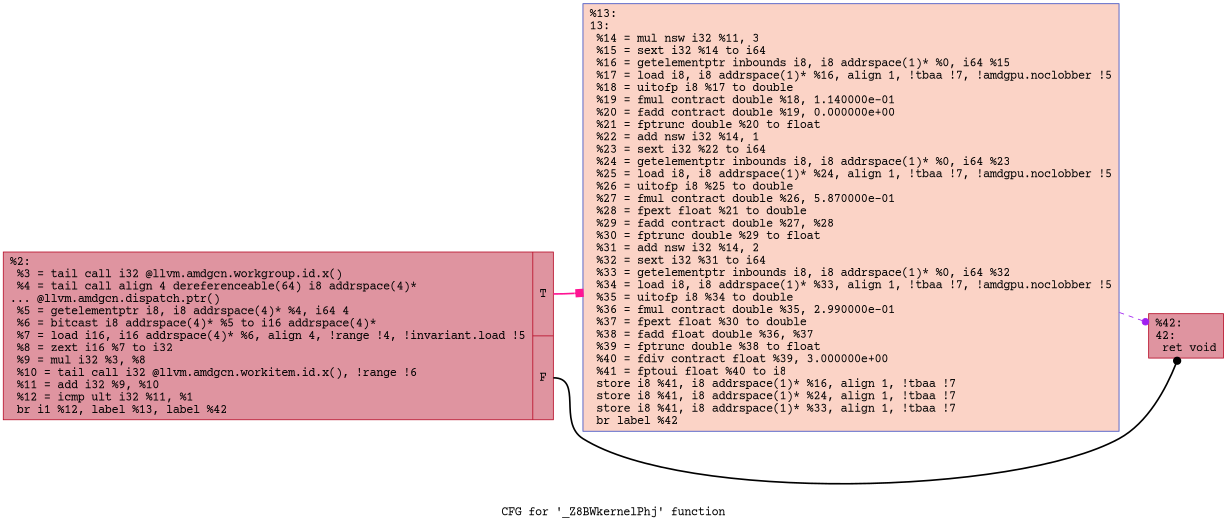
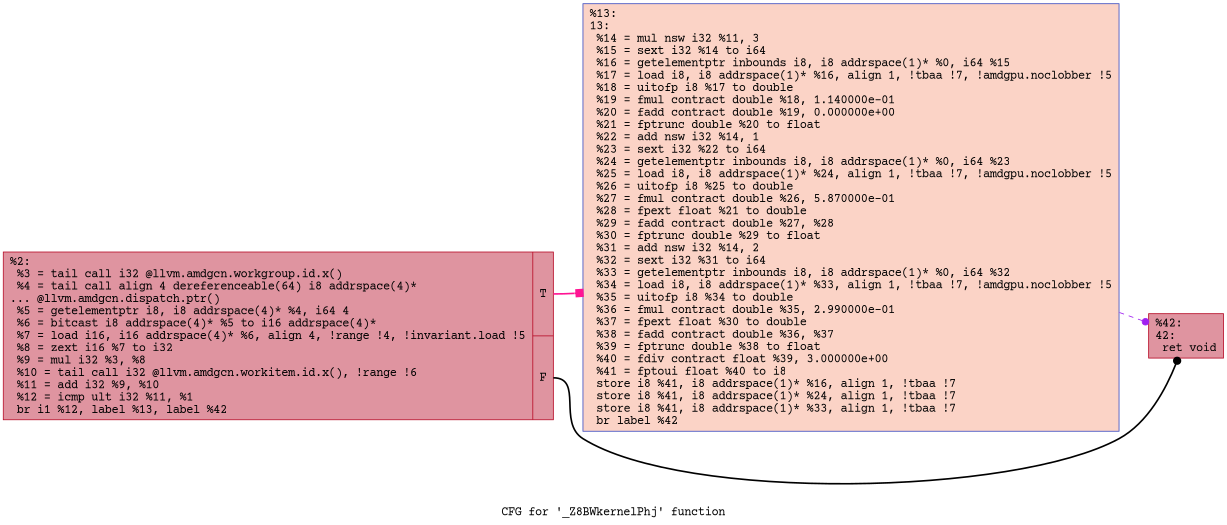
  digraph {
    label="CFG for '_Z8BWkernelPhj' function"
    rankdir=LR
    fontname="Courier Prime"
    node [color="#b70d28ff" fillcolor="#b70d2870" shape=record style=filled fontname="Courier Prime"]
    edge [style=bold arrowhead=dot fontname="Courier Prime"]
    n1 [label="{%2:\l  %3 = tail call i32 @llvm.amdgcn.workgroup.id.x()\l  %4 = tail call align 4 dereferenceable(64) i8 addrspace(4)*\l... @llvm.amdgcn.dispatch.ptr()\l  %5 = getelementptr i8, i8 addrspace(4)* %4, i64 4\l  %6 = bitcast i8 addrspace(4)* %5 to i16 addrspace(4)*\l  %7 = load i16, i16 addrspace(4)* %6, align 4, !range !4, !invariant.load !5\l  %8 = zext i16 %7 to i32\l  %9 = mul i32 %3, %8\l  %10 = tail call i32 @llvm.amdgcn.workitem.id.x(), !range !6\l  %11 = add i32 %9, %10\l  %12 = icmp ult i32 %11, %1\l  br i1 %12, label %13, label %42\l|{<s0>T|<s1>F}}"]
-   n2 [color="#3d50c3ff" fillcolor="#f59c7d70" label="{%13:\l13:                                               \l  %14 = mul nsw i32 %11, 3\l  %15 = sext i32 %14 to i64\l  %16 = getelementptr inbounds i8, i8 addrspace(1)* %0, i64 %15\l  %17 = load i8, i8 addrspace(1)* %16, align 1, !tbaa !7, !amdgpu.noclobber !5\l  %18 = uitofp i8 %17 to double\l  %19 = fmul contract double %18, 1.140000e-01\l  %20 = fadd contract double %19, 0.000000e+00\l  %21 = fptrunc double %20 to float\l  %22 = add nsw i32 %14, 1\l  %23 = sext i32 %22 to i64\l  %24 = getelementptr inbounds i8, i8 addrspace(1)* %0, i64 %23\l  %25 = load i8, i8 addrspace(1)* %24, align 1, !tbaa !7, !amdgpu.noclobber !5\l  %26 = uitofp i8 %25 to double\l  %27 = fmul contract double %26, 5.870000e-01\l  %28 = fpext float %21 to double\l  %29 = fadd contract double %27, %28\l  %30 = fptrunc double %29 to float\l  %31 = add nsw i32 %14, 2\l  %32 = sext i32 %31 to i64\l  %33 = getelementptr inbounds i8, i8 addrspace(1)* %0, i64 %32\l  %34 = load i8, i8 addrspace(1)* %33, align 1, !tbaa !7, !amdgpu.noclobber !5\l  %35 = uitofp i8 %34 to double\l  %36 = fmul contract double %35, 2.990000e-01\l  %37 = fpext float %30 to double\l  %38 = fadd float double %36, %37\l  %39 = fptrunc double %38 to float\l  %40 = fdiv contract float %39, 3.000000e+00\l  %41 = fptoui float %40 to i8\l  store i8 %41, i8 addrspace(1)* %16, align 1, !tbaa !7\l  store i8 %41, i8 addrspace(1)* %24, align 1, !tbaa !7\l  store i8 %41, i8 addrspace(1)* %33, align 1, !tbaa !7\l  br label %42\l}"]
+   n2 [color="#3d50c3ff" fillcolor="#f59c7d70" label="{%13:\l13:                                               \l  %14 = mul nsw i32 %11, 3\l  %15 = sext i32 %14 to i64\l  %16 = getelementptr inbounds i8, i8 addrspace(1)* %0, i64 %15\l  %17 = load i8, i8 addrspace(1)* %16, align 1, !tbaa !7, !amdgpu.noclobber !5\l  %18 = uitofp i8 %17 to double\l  %19 = fmul contract double %18, 1.140000e-01\l  %20 = fadd contract double %19, 0.000000e+00\l  %21 = fptrunc double %20 to float\l  %22 = add nsw i32 %14, 1\l  %23 = sext i32 %22 to i64\l  %24 = getelementptr inbounds i8, i8 addrspace(1)* %0, i64 %23\l  %25 = load i8, i8 addrspace(1)* %24, align 1, !tbaa !7, !amdgpu.noclobber !5\l  %26 = uitofp i8 %25 to double\l  %27 = fmul contract double %26, 5.870000e-01\l  %28 = fpext float %21 to double\l  %29 = fadd contract double %27, %28\l  %30 = fptrunc double %29 to float\l  %31 = add nsw i32 %14, 2\l  %32 = sext i32 %31 to i64\l  %33 = getelementptr inbounds i8, i8 addrspace(1)* %0, i64 %32\l  %34 = load i8, i8 addrspace(1)* %33, align 1, !tbaa !7, !amdgpu.noclobber !5\l  %35 = uitofp i8 %34 to double\l  %36 = fmul contract double %35, 2.990000e-01\l  %37 = fpext float %30 to double\l  %38 = fadd contract double %36, %37\l  %39 = fptrunc double %38 to float\l  %40 = fdiv contract float %39, 3.000000e+00\l  %41 = fptoui float %40 to i8\l  store i8 %41, i8 addrspace(1)* %16, align 1, !tbaa !7\l  store i8 %41, i8 addrspace(1)* %24, align 1, !tbaa !7\l  store i8 %41, i8 addrspace(1)* %33, align 1, !tbaa !7\l  br label %42\l}"]
    n3 [label="{%42:\l42:                                               \l  ret void\l}"]
    n1 -> n2 [tailport=s0 color=deeppink arrowhead=box]
    n1 -> n3 [tailport=s1 color=black]
    n2 -> n3 [color=purple style=dashed]
  }
